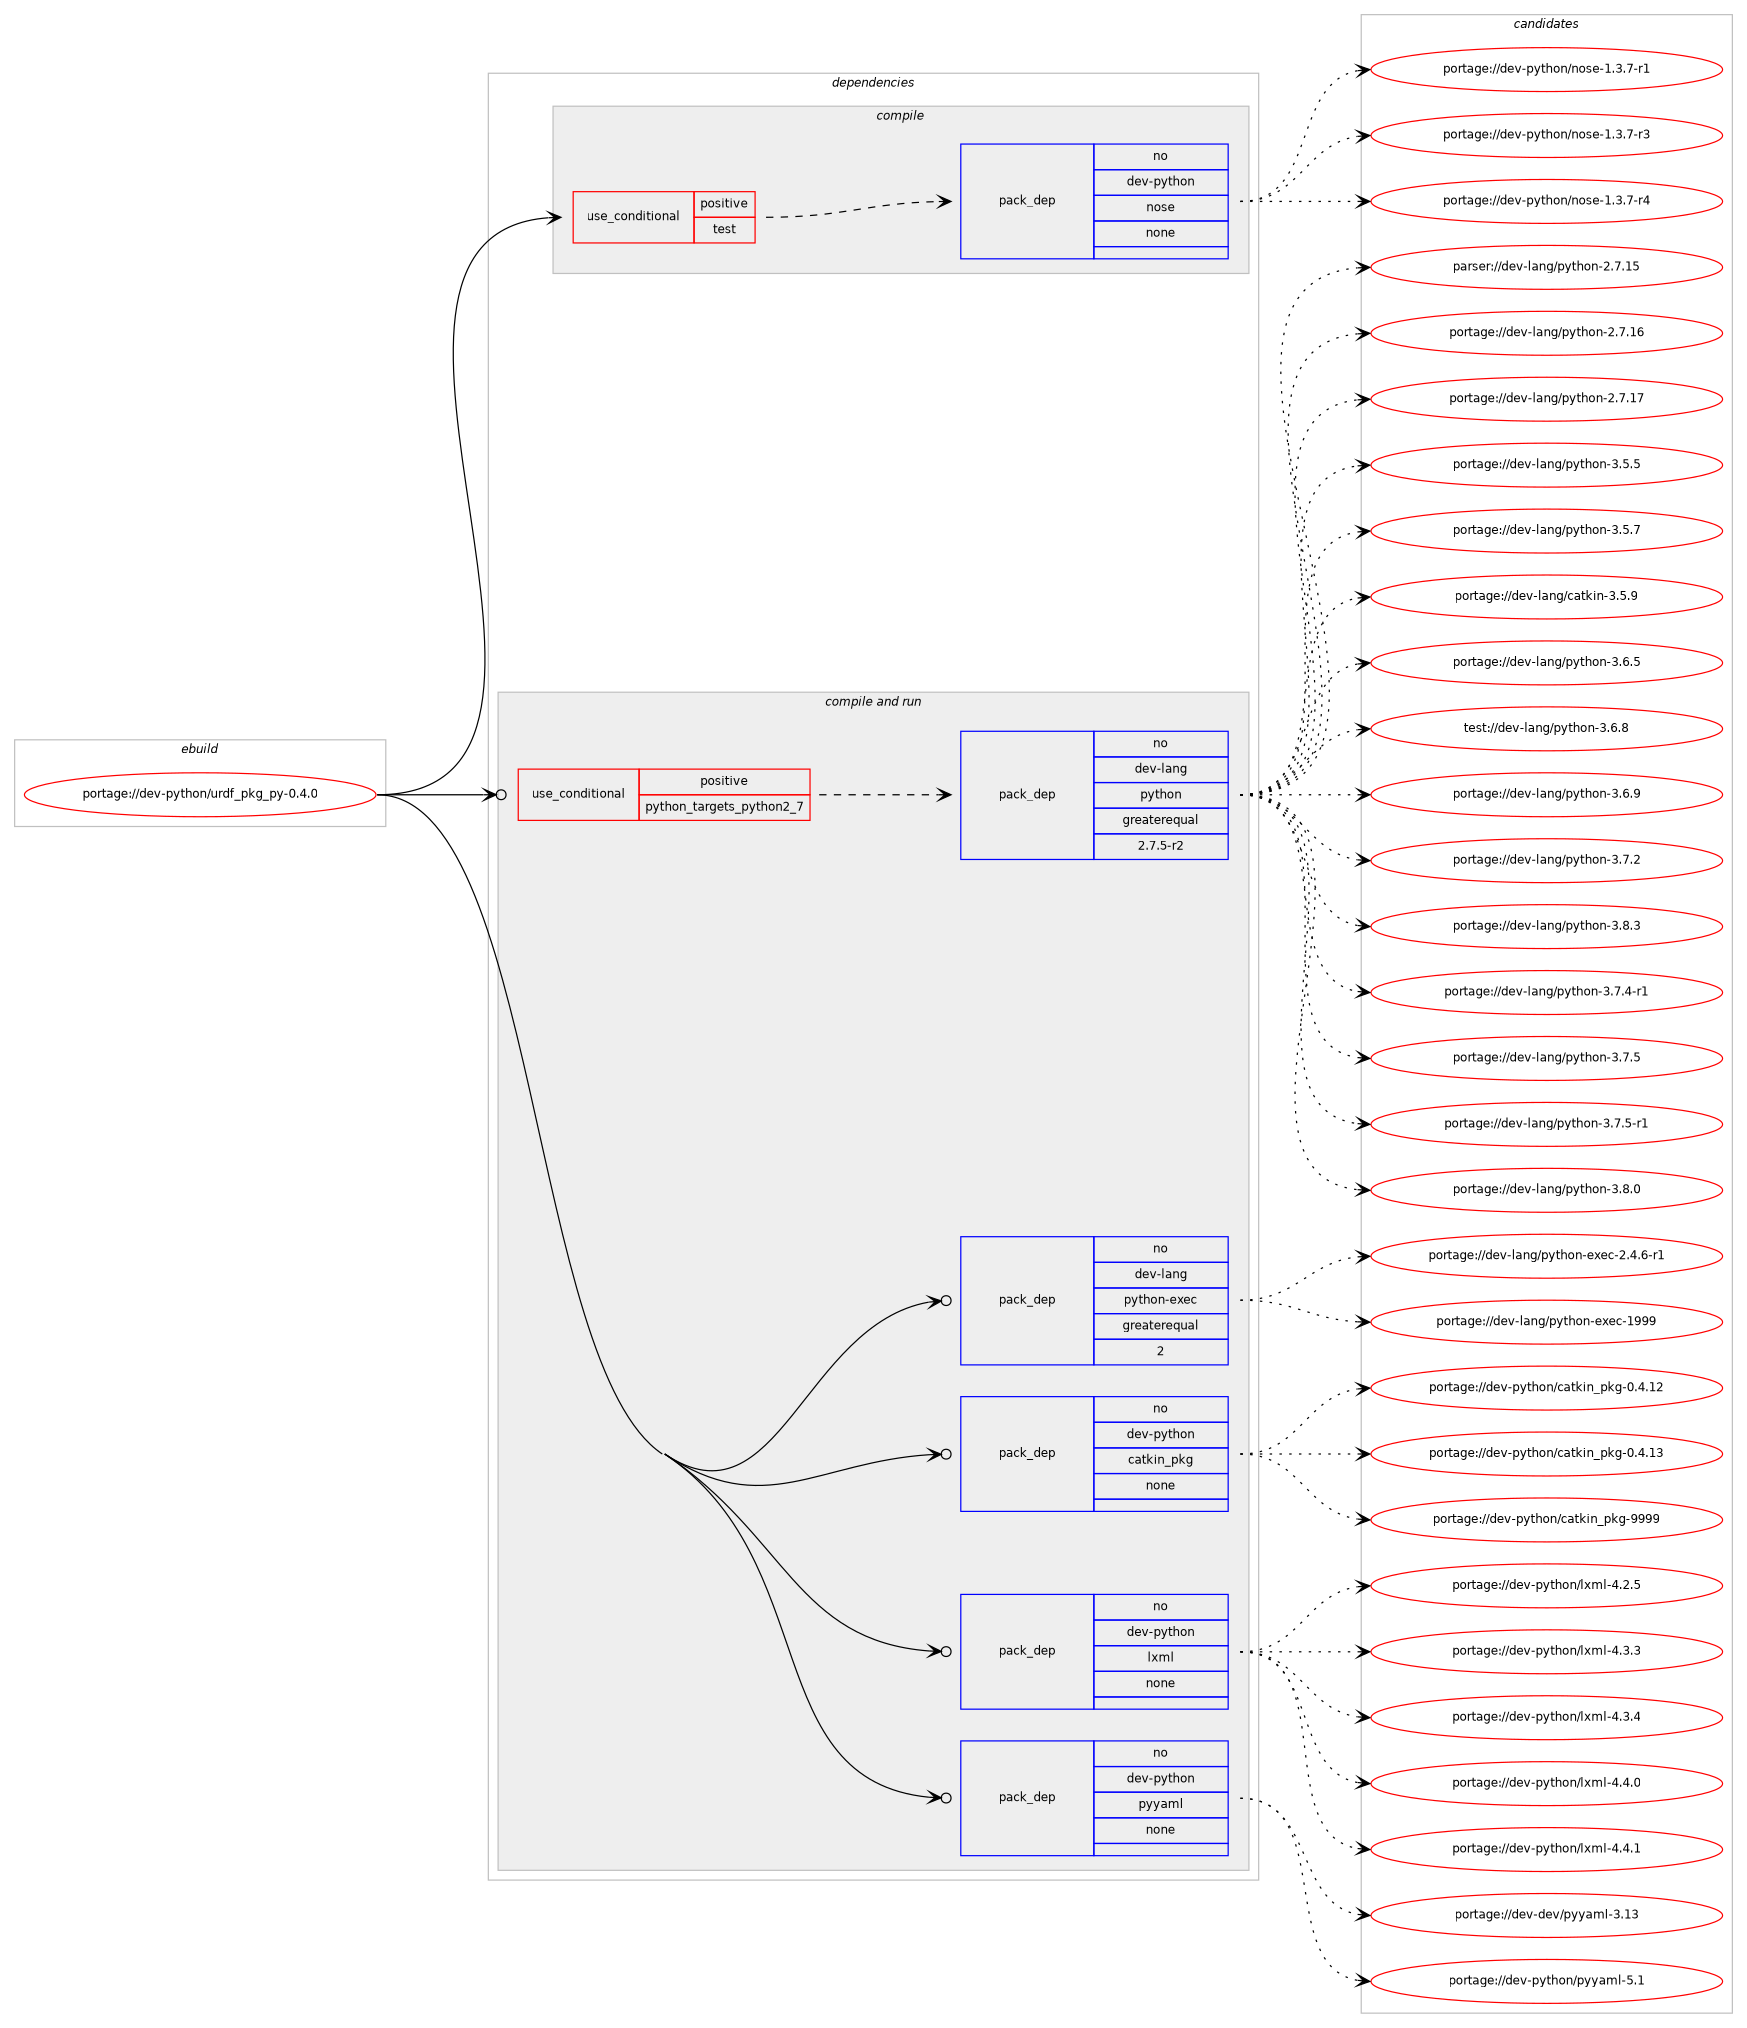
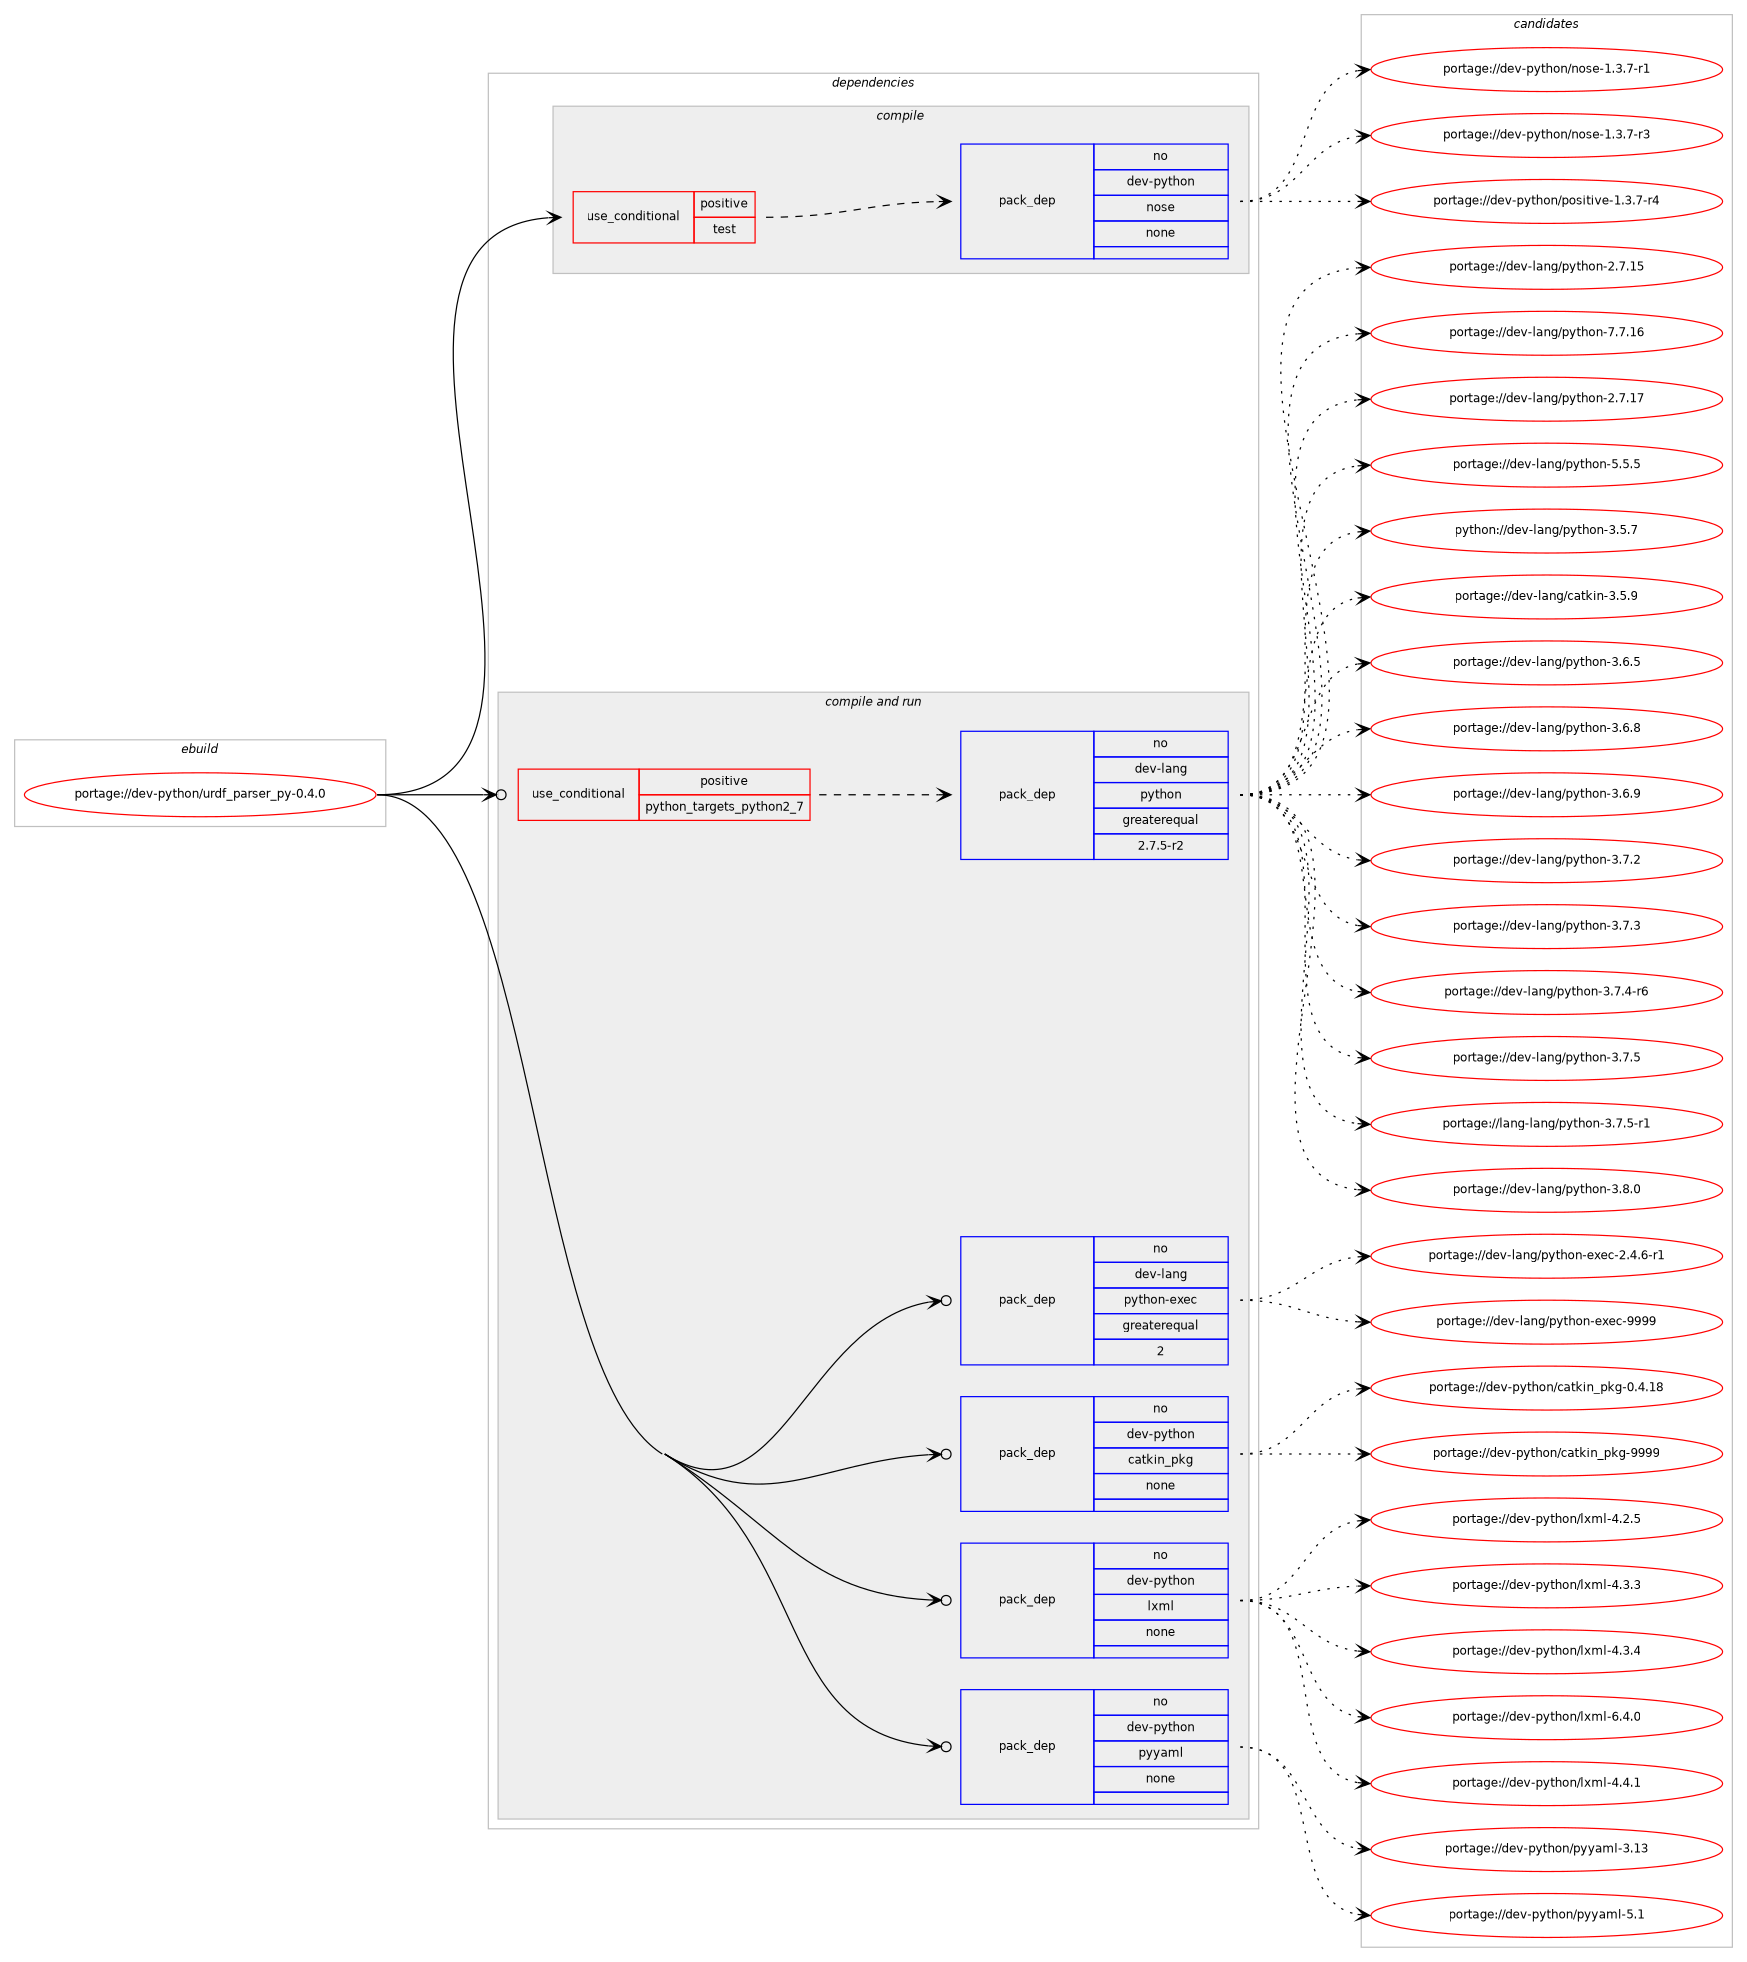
  digraph {
    compound=true
    concentrate=true
    fontname=Helvetica
    fontsize=10
    newrank=true
    rankdir=LR
    ranksep=1.5
    node [color=red fontname=Helvetica fontsize=10]
    edge [arrowhead=vee headport=w style=dotted tailport=e weight=100]
-   n1 [label="portage://dev-python/urdf_pkg_py-0.4.0" width=4]
+   n1 [label="portage://dev-python/urdf_parser_py-0.4.0" width=4]
    n2 [color=blue label=<<TABLE BORDER="0" CELLBORDER="1" CELLSPACING="0" CELLPADDING="4" WIDTH="220"><TR><TD ROWSPAN="6" CELLPADDING="30">pack_dep</TD></TR><TR><TD WIDTH="110">no</TD></TR><TR><TD>dev-python</TD></TR><TR><TD>nose</TD></TR><TR><TD>none</TD></TR><TR><TD></TD></TR></TABLE>> shape=none]
    n3 [label=<<TABLE BORDER="0" CELLBORDER="1" CELLSPACING="0" CELLPADDING="4"><TR><TD ROWSPAN="3" CELLPADDING="10">use_conditional</TD></TR><TR><TD>positive</TD></TR><TR><TD>test</TD></TR></TABLE>> shape=none]
    n4 [color=blue label=<<TABLE BORDER="0" CELLBORDER="1" CELLSPACING="0" CELLPADDING="4" WIDTH="220"><TR><TD ROWSPAN="6" CELLPADDING="30">pack_dep</TD></TR><TR><TD WIDTH="110">no</TD></TR><TR><TD>dev-lang</TD></TR><TR><TD>python</TD></TR><TR><TD>greaterequal</TD></TR><TR><TD>2.7.5-r2</TD></TR></TABLE>> shape=none]
    n5 [label=<<TABLE BORDER="0" CELLBORDER="1" CELLSPACING="0" CELLPADDING="4"><TR><TD ROWSPAN="3" CELLPADDING="10">use_conditional</TD></TR><TR><TD>positive</TD></TR><TR><TD>python_targets_python2_7</TD></TR></TABLE>> shape=none]
    n6 [color=blue label=<<TABLE BORDER="0" CELLBORDER="1" CELLSPACING="0" CELLPADDING="4" WIDTH="220"><TR><TD ROWSPAN="6" CELLPADDING="30">pack_dep</TD></TR><TR><TD WIDTH="110">no</TD></TR><TR><TD>dev-lang</TD></TR><TR><TD>python-exec</TD></TR><TR><TD>greaterequal</TD></TR><TR><TD>2</TD></TR></TABLE>> shape=none]
    n7 [color=blue label=<<TABLE BORDER="0" CELLBORDER="1" CELLSPACING="0" CELLPADDING="4" WIDTH="220"><TR><TD ROWSPAN="6" CELLPADDING="30">pack_dep</TD></TR><TR><TD WIDTH="110">no</TD></TR><TR><TD>dev-python</TD></TR><TR><TD>catkin_pkg</TD></TR><TR><TD>none</TD></TR><TR><TD></TD></TR></TABLE>> shape=none]
    n8 [color=blue label=<<TABLE BORDER="0" CELLBORDER="1" CELLSPACING="0" CELLPADDING="4" WIDTH="220"><TR><TD ROWSPAN="6" CELLPADDING="30">pack_dep</TD></TR><TR><TD WIDTH="110">no</TD></TR><TR><TD>dev-python</TD></TR><TR><TD>lxml</TD></TR><TR><TD>none</TD></TR><TR><TD></TD></TR></TABLE>> shape=none]
    n9 [color=blue label=<<TABLE BORDER="0" CELLBORDER="1" CELLSPACING="0" CELLPADDING="4" WIDTH="220"><TR><TD ROWSPAN="6" CELLPADDING="30">pack_dep</TD></TR><TR><TD WIDTH="110">no</TD></TR><TR><TD>dev-python</TD></TR><TR><TD>pyyaml</TD></TR><TR><TD>none</TD></TR><TR><TD></TD></TR></TABLE>> shape=none]
    n10 [label="portage://dev-python/nose-1.3.7-r1" width=4]
    n11 [label="portage://dev-python/nose-1.3.7-r3" width=4]
-   n12 [label="portage://dev-python/nose-1.3.7-r4" width=4]
-   n13 [label="parser://dev-lang/python-2.7.15" width=4]
-   n14 [label="portage://dev-lang/python-2.7.16" width=4]
+   n12 [label="portage://dev-python/positive-1.3.7-r4" width=4]
+   n13 [label="portage://dev-lang/python-2.7.15" width=4]
+   n14 [label="portage://dev-lang/python-7.7.16" width=4]
    n15 [label="portage://dev-lang/python-2.7.17" width=4]
-   n16 [label="portage://dev-lang/python-3.5.5" width=4]
-   n17 [label="portage://dev-lang/python-3.5.7" width=4]
+   n16 [label="portage://dev-lang/python-5.5.5" width=4]
+   n17 [label="python://dev-lang/python-3.5.7" width=4]
    n18 [label="portage://dev-lang/catkin-3.5.9" width=4]
    n19 [label="portage://dev-lang/python-3.6.5" width=4]
-   n20 [label="test://dev-lang/python-3.6.8" width=4]
+   n20 [label="portage://dev-lang/python-3.6.8" width=4]
    n21 [label="portage://dev-lang/python-3.6.9" width=4]
    n22 [label="portage://dev-lang/python-3.7.2" width=4]
-   n23 [label="portage://dev-lang/python-3.8.3" width=4]
-   n24 [label="portage://dev-lang/python-3.7.4-r1" width=4]
+   n23 [label="portage://dev-lang/python-3.7.3" width=4]
+   n24 [label="portage://dev-lang/python-3.7.4-r6" width=4]
    n25 [label="portage://dev-lang/python-3.7.5" width=4]
-   n26 [label="portage://dev-lang/python-3.7.5-r1" width=4]
+   n26 [label="portage://lang-lang/python-3.7.5-r1" width=4]
    n27 [label="portage://dev-lang/python-3.8.0" width=4]
    n28 [label="portage://dev-lang/python-exec-2.4.6-r1" width=4]
-   n29 [label="portage://dev-lang/python-exec-1999" width=4]
-   n30 [label="portage://dev-python/catkin_pkg-0.4.12" width=4]
-   n31 [label="portage://dev-python/catkin_pkg-0.4.13" width=4]
+   n29 [label="portage://dev-lang/python-exec-9999" width=4]
+   n30 [label="portage://dev-python/catkin_pkg-0.4.18" width=4]
    n32 [label="portage://dev-python/catkin_pkg-9999" width=4]
    n33 [label="portage://dev-python/lxml-4.2.5" width=4]
    n34 [label="portage://dev-python/lxml-4.3.3" width=4]
    n35 [label="portage://dev-python/lxml-4.3.4" width=4]
-   n36 [label="portage://dev-python/lxml-4.4.0" width=4]
+   n36 [label="portage://dev-python/lxml-6.4.0" width=4]
    n37 [label="portage://dev-python/lxml-4.4.1" width=4]
-   n38 [label="portage://dev-dev/pyyaml-3.13" width=4]
+   n38 [label="portage://dev-python/pyyaml-3.13" width=4]
    n39 [label="portage://dev-python/pyyaml-5.1" width=4]
    subgraph cluster_1 {
      color=gray
      label=<<i>ebuild</i>>
      rank=same
      n1
    }
    subgraph cluster_2 {
      color=gray
      label=<<i>dependencies</i>>
      subgraph cluster_3 {
        color=gray
        fillcolor="#eeeeee"
        label=<<i>compile</i>>
        style=filled
        subgraph sub_4 {
          color=gray
          fillcolor="#eeeeee"
          label=<<i>compile</i>>
          style=filled
          n3
          subgraph sub_5 {
            color=gray
            fillcolor="#eeeeee"
            label=<<i>compile</i>>
            style=filled
            n2
          }
        }
      }
      subgraph cluster_6 {
        color=gray
        fillcolor="#eeeeee"
        label=<<i>compile and run</i>>
        style=filled
        subgraph sub_7 {
          color=gray
          fillcolor="#eeeeee"
          label=<<i>compile and run</i>>
          style=filled
          n5
          subgraph sub_8 {
            color=gray
            fillcolor="#eeeeee"
            label=<<i>compile and run</i>>
            style=filled
            n4
          }
        }
        subgraph sub_9 {
          color=gray
          fillcolor="#eeeeee"
          label=<<i>compile and run</i>>
          style=filled
          n6
        }
        subgraph sub_10 {
          color=gray
          fillcolor="#eeeeee"
          label=<<i>compile and run</i>>
          style=filled
          n7
        }
        subgraph sub_11 {
          color=gray
          fillcolor="#eeeeee"
          label=<<i>compile and run</i>>
          style=filled
          n8
        }
        subgraph sub_12 {
          color=gray
          fillcolor="#eeeeee"
          label=<<i>compile and run</i>>
          style=filled
          n9
        }
      }
      subgraph cluster_13 {
        color=gray
        fillcolor="#eeeeee"
        label=<<i>run</i>>
        style=filled
      }
    }
    subgraph cluster_14 {
      color=gray
      label=<<i>candidates</i>>
      rank=same
      subgraph sub_15 {
        color=black
        label=<<i>candidates</i>>
        nodesep=1
        rank=same
        n10
        n11
        n12
      }
      subgraph sub_16 {
        color=black
        label=<<i>candidates</i>>
        nodesep=1
        rank=same
        n13
        n14
        n15
        n16
        n17
        n18
        n19
        n20
        n21
        n22
        n23
        n24
        n25
        n26
        n27
      }
      subgraph sub_17 {
        color=black
        label=<<i>candidates</i>>
        nodesep=1
        rank=same
        n28
        n29
      }
      subgraph sub_18 {
        color=black
        label=<<i>candidates</i>>
        nodesep=1
        rank=same
        n30
-       n31
        n32
      }
      subgraph sub_19 {
        color=black
        label=<<i>candidates</i>>
        nodesep=1
        rank=same
        n33
        n34
        n35
        n36
        n37
      }
      subgraph sub_20 {
        color=black
        label=<<i>candidates</i>>
        nodesep=1
        rank=same
        n38
        n39
      }
    }
    n1 -> n3 [style=solid weight=20]
    n1 -> n5 [arrowhead=odotvee style=solid weight=20]
    n1 -> n6 [arrowhead=odotvee style=solid weight=20]
    n1 -> n7 [arrowhead=odotvee style=solid weight=20]
    n1 -> n8 [arrowhead=odotvee style=solid weight=20]
    n1 -> n9 [arrowhead=odotvee style=solid weight=20]
    n2 -> n10
    n2 -> n11
    n2 -> n12
    n3 -> n2 [style=dashed weight=20]
    n4 -> n13
    n4 -> n14
    n4 -> n15
    n4 -> n16
    n4 -> n17
    n4 -> n18
    n4 -> n19
    n4 -> n20
    n4 -> n21
    n4 -> n22
    n4 -> n23
    n4 -> n24
    n4 -> n25
    n4 -> n26
    n4 -> n27
    n5 -> n4 [style=dashed weight=20]
    n6 -> n28
    n6 -> n29
    n7 -> n30
-   n7 -> n31
    n7 -> n32
    n8 -> n33
    n8 -> n34
    n8 -> n35
    n8 -> n36
    n8 -> n37
    n9 -> n38
    n9 -> n39
  }
